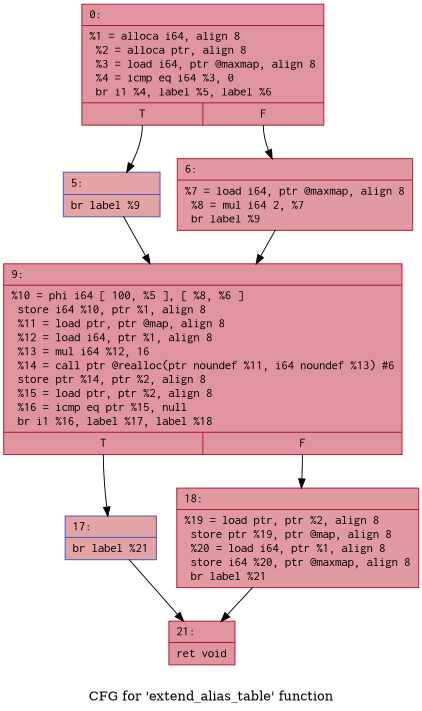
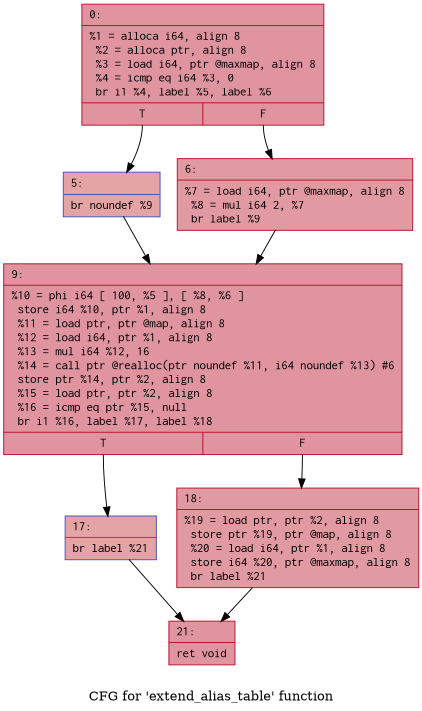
  digraph {
    label="CFG for 'extend_alias_table' function"
    node [color="#b70d28ff" fillcolor="#b70d2870" fontname=Courier shape=record style=filled]
    n1 [label="{0:\l|  %1 = alloca i64, align 8\l  %2 = alloca ptr, align 8\l  %3 = load i64, ptr @maxmap, align 8\l  %4 = icmp eq i64 %3, 0\l  br i1 %4, label %5, label %6\l|{<s0>T|<s1>F}}"]
-   n2 [color="#3d50c3ff" fillcolor="#c32e3170" label="{5:\l|  br label %9\l}"]
+   n2 [color="#3d50c3ff" fillcolor="#c32e3170" label="{5:\l|  br noundef %9\l}"]
    n3 [fillcolor="#bb1b2c70" label="{6:\l|  %7 = load i64, ptr @maxmap, align 8\l  %8 = mul i64 2, %7\l  br label %9\l}"]
    n4 [label="{9:\l|  %10 = phi i64 [ 100, %5 ], [ %8, %6 ]\l  store i64 %10, ptr %1, align 8\l  %11 = load ptr, ptr @map, align 8\l  %12 = load i64, ptr %1, align 8\l  %13 = mul i64 %12, 16\l  %14 = call ptr @realloc(ptr noundef %11, i64 noundef %13) #6\l  store ptr %14, ptr %2, align 8\l  %15 = load ptr, ptr %2, align 8\l  %16 = icmp eq ptr %15, null\l  br i1 %16, label %17, label %18\l|{<s0>T|<s1>F}}"]
    n5 [color="#3d50c3ff" fillcolor="#c32e3170" label="{17:\l|  br label %21\l}"]
    n6 [fillcolor="#bb1b2c70" label="{18:\l|  %19 = load ptr, ptr %2, align 8\l  store ptr %19, ptr @map, align 8\l  %20 = load i64, ptr %1, align 8\l  store i64 %20, ptr @maxmap, align 8\l  br label %21\l}"]
    n7 [label="{21:\l|  ret void\l}"]
    n1 -> n2 [tailport=s0]
    n1 -> n3 [tailport=s1]
    n2 -> n4
    n3 -> n4
    n4 -> n5 [tailport=s0]
    n4 -> n6 [tailport=s1]
    n5 -> n7
    n6 -> n7
  }
